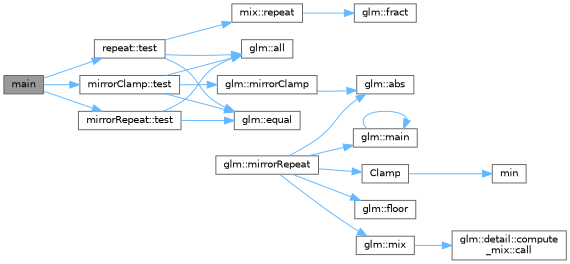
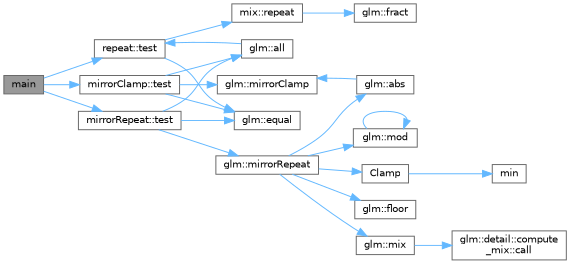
  digraph {
    rankdir=LR
    node [color=grey40 fillcolor=white fontname=Helvetica fontsize=10 shape=box style=filled]
    edge [color=steelblue1 fontname=Helvetica fontsize=10 labelfontname=Helvetica labelfontsize=10 style=solid]
    n1 [color=gray40 fillcolor=grey60 fontcolor=black height=0.2 label=main width=0.4]
    n2 [height=0.2 label="repeat::test" width=0.4]
    n3 [height=0.2 label="mirrorClamp::test" width=0.4]
    n4 [height=0.2 label="mirrorRepeat::test" width=0.4]
    n5 [height=0.2 label="glm::all" width=0.4]
    n6 [height=0.2 label="glm::equal" width=0.4]
    n7 [height=0.2 label="mix::repeat" width=0.4]
    n8 [height=0.2 label="glm::mirrorClamp" width=0.4]
    n9 [height=0.2 label="glm::mirrorRepeat" width=0.4]
    n10 [height=0.2 label="glm::fract" width=0.4]
    n11 [height=0.2 label="glm::abs" width=0.4]
    n12 [height=0.2 label=Clamp width=0.4]
    n13 [height=0.2 label="glm::floor" width=0.4]
    n14 [height=0.2 label="glm::mix" width=0.4]
-   n15 [height=0.2 label="glm::main" width=0.4]
+   n15 [height=0.2 label="glm::mod" width=0.4]
    n16 [height=0.2 label=min width=0.4]
    n17 [height=0.2 label="glm::detail::compute\l_mix::call" width=0.4]
    n1 -> n2
    n1 -> n3
    n1 -> n4
-   n2 -> n5
+   n5 -> n2
    n2 -> n6
    n2 -> n7
    n3 -> n5
    n3 -> n6
    n3 -> n8
    n4 -> n5
    n4 -> n6
+   n4 -> n9
    n7 -> n10
-   n8 -> n11
+   n11 -> n8
    n9 -> n11
    n9 -> n12
    n9 -> n13
    n9 -> n14
    n9 -> n15
    n12 -> n16
    n14 -> n17
    n15 -> n15
  }
